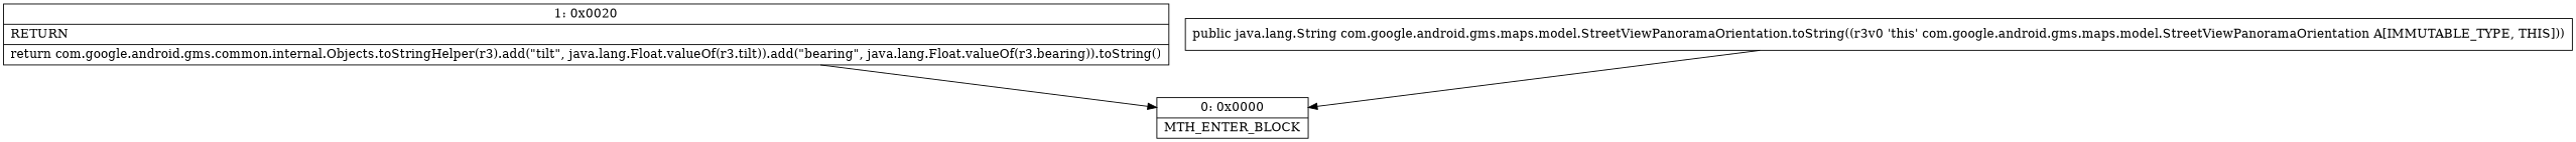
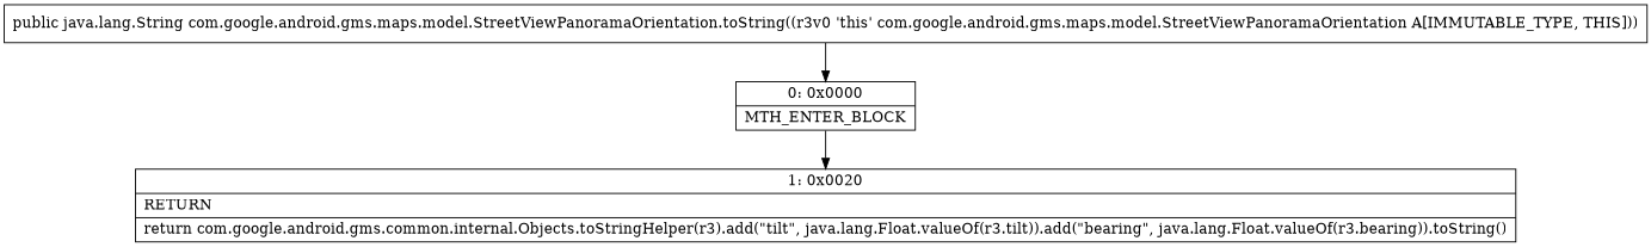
  digraph {
    node [shape=record]
    n1 [label="{0\:\ 0x0000|MTH_ENTER_BLOCK\l}"]
    n2 [label="{1\:\ 0x0020|RETURN\l|return com.google.android.gms.common.internal.Objects.toStringHelper(r3).add(\"tilt\", java.lang.Float.valueOf(r3.tilt)).add(\"bearing\", java.lang.Float.valueOf(r3.bearing)).toString()\l}"]
    n3 [label="{public java.lang.String com.google.android.gms.maps.model.StreetViewPanoramaOrientation.toString((r3v0 'this' com.google.android.gms.maps.model.StreetViewPanoramaOrientation A[IMMUTABLE_TYPE, THIS])) }"]
-   n2 -> n1
+   n1 -> n2
    n3 -> n1
  }
